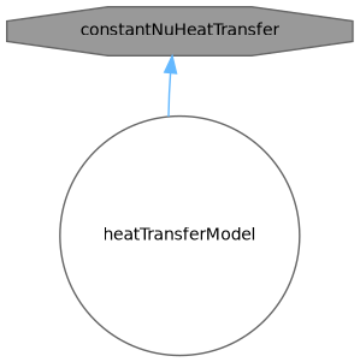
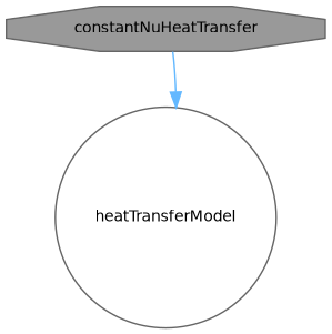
  digraph {
    fontname="DejaVu Sans"
    node [color=gray40 fontname="DejaVu Sans" fontsize=10 style=filled]
    n1 [fillcolor=grey60 fontcolor=black height=0.2 label=constantNuHeatTransfer shape=octagon width=0.4]
    n2 [fillcolor=white height=0.2 label=heatTransferModel shape=circle width=0.4]
-   n1 -> n2 [color=steelblue1 dir=back fontname="DejaVu Sans" fontsize=10 labelfontname=Helvetica labelfontsize=10 style=solid]
+   n2 -> n1 [color=steelblue1 dir=back fontname="DejaVu Sans" fontsize=10 labelfontname=Helvetica labelfontsize=10 style=solid]
  }
